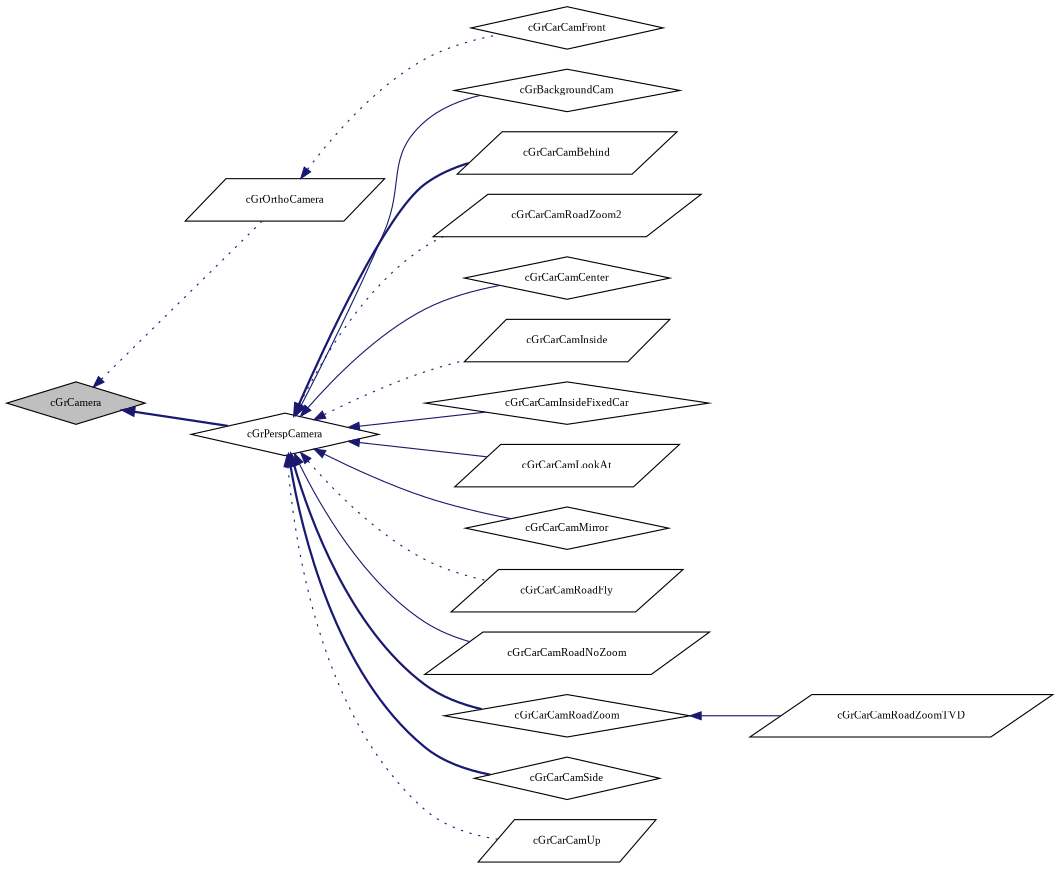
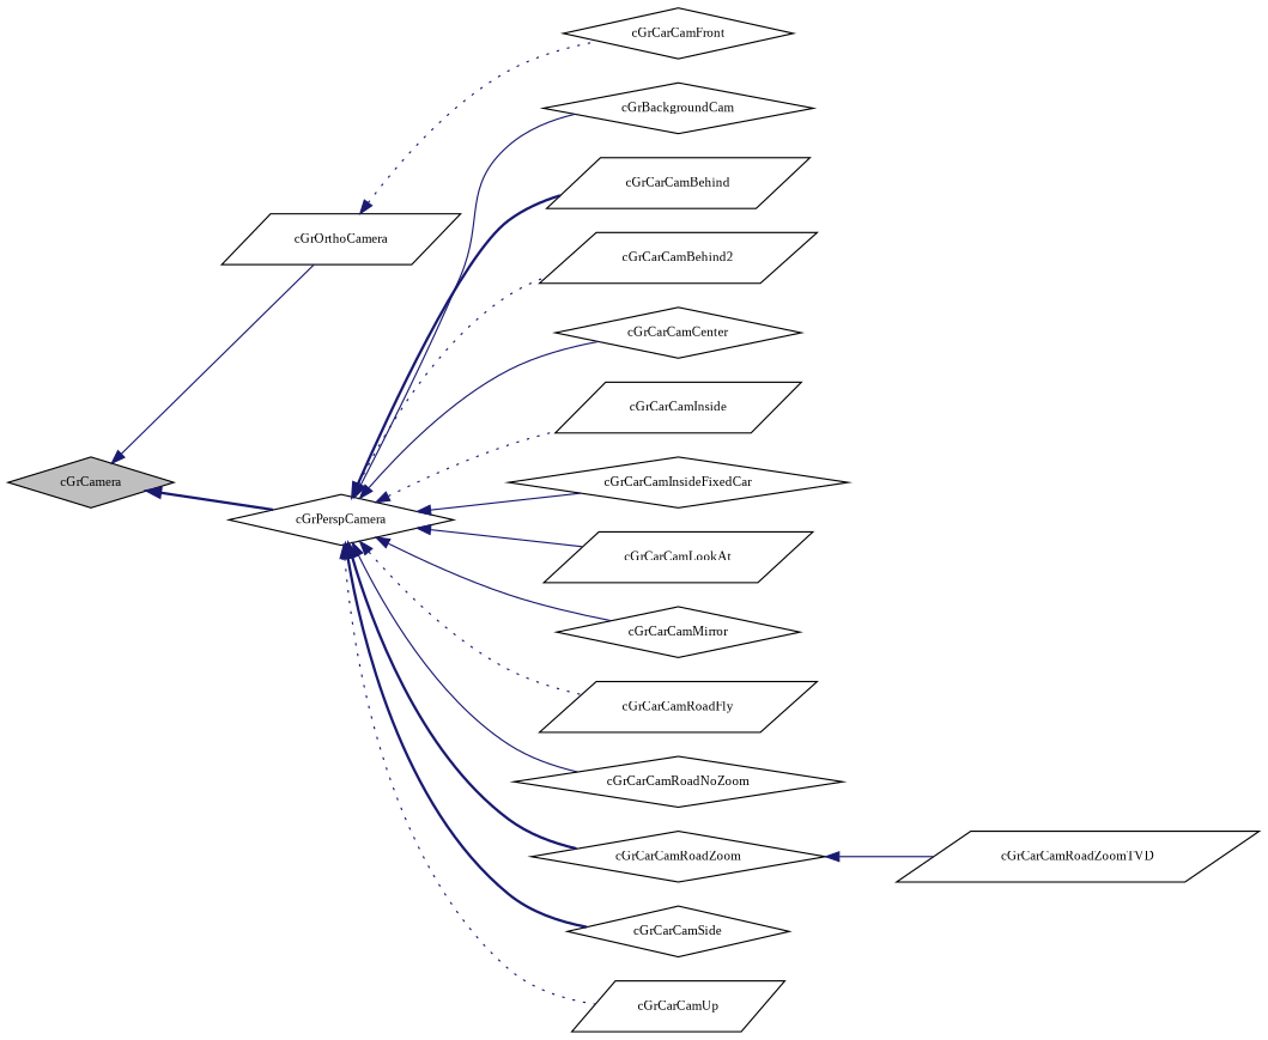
  digraph {
    fontname="Liberation Serif"
    rankdir=LR
    node [color=black fillcolor=white fontname="Liberation Serif" fontsize=10 shape=diamond style=filled]
    edge [color=midnightblue dir=back fontname="Liberation Serif" fontsize=10 labelfontname=Helvetica labelfontsize=10 style=solid]
    n1 [fillcolor=grey75 fontcolor=black height=0.2 label=cGrCamera width=0.4]
    n2 [height=0.2 label=cGrOrthoCamera shape=parallelogram width=0.4]
    n3 [height=0.2 label=cGrPerspCamera width=0.4]
    n4 [height=0.2 label=cGrCarCamFront width=0.4]
    n5 [height=0.2 label=cGrBackgroundCam width=0.4]
    n6 [height=0.2 label=cGrCarCamBehind shape=parallelogram width=0.4]
-   n7 [height=0.2 label=cGrCarCamRoadZoom2 shape=parallelogram width=0.4]
+   n7 [height=0.2 label=cGrCarCamBehind2 shape=parallelogram width=0.4]
    n8 [height=0.2 label=cGrCarCamCenter width=0.4]
    n9 [height=0.2 label=cGrCarCamInside shape=parallelogram width=0.4]
    n10 [height=0.2 label=cGrCarCamInsideFixedCar width=0.4]
    n11 [height=0.2 label=cGrCarCamLookAt shape=parallelogram width=0.4]
    n12 [height=0.2 label=cGrCarCamMirror width=0.4]
    n13 [height=0.2 label=cGrCarCamRoadFly shape=parallelogram width=0.4]
-   n14 [height=0.2 label=cGrCarCamRoadNoZoom shape=parallelogram width=0.4]
+   n14 [height=0.2 label=cGrCarCamRoadNoZoom width=0.4]
    n15 [height=0.2 label=cGrCarCamRoadZoom width=0.4]
    n16 [height=0.2 label=cGrCarCamSide width=0.4]
    n17 [height=0.2 label=cGrCarCamUp shape=parallelogram width=0.4]
    n18 [height=0.2 label=cGrCarCamRoadZoomTVD shape=parallelogram width=0.4]
-   n1 -> n2 [style=dotted]
+   n1 -> n2
    n1 -> n3 [style=bold]
    n2 -> n4 [style=dotted]
    n3 -> n5
    n3 -> n6 [style=bold]
    n3 -> n7 [style=dotted]
    n3 -> n8
    n3 -> n9 [style=dotted]
    n3 -> n10
    n3 -> n11
    n3 -> n12
    n3 -> n13 [style=dotted]
    n3 -> n14
    n3 -> n15 [style=bold]
    n3 -> n16 [style=bold]
    n3 -> n17 [style=dotted]
    n15 -> n18
  }
